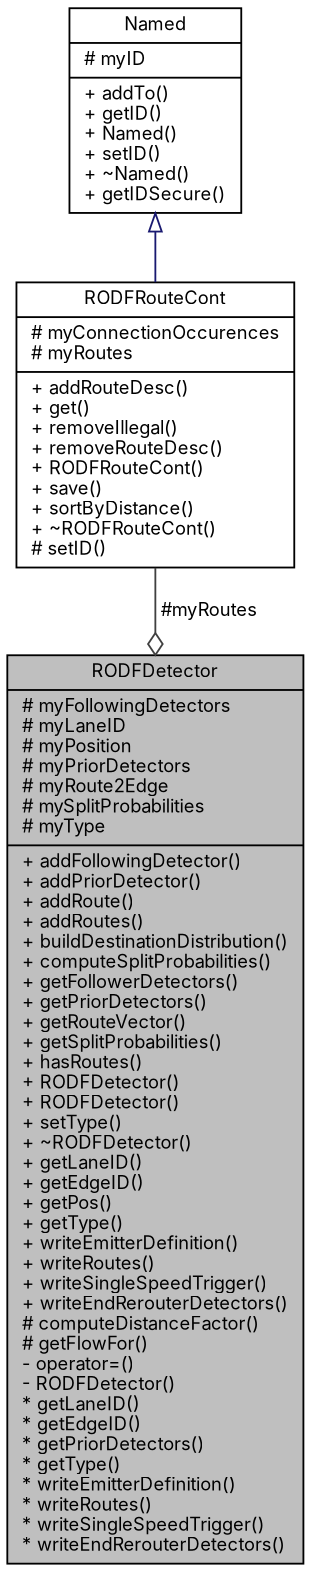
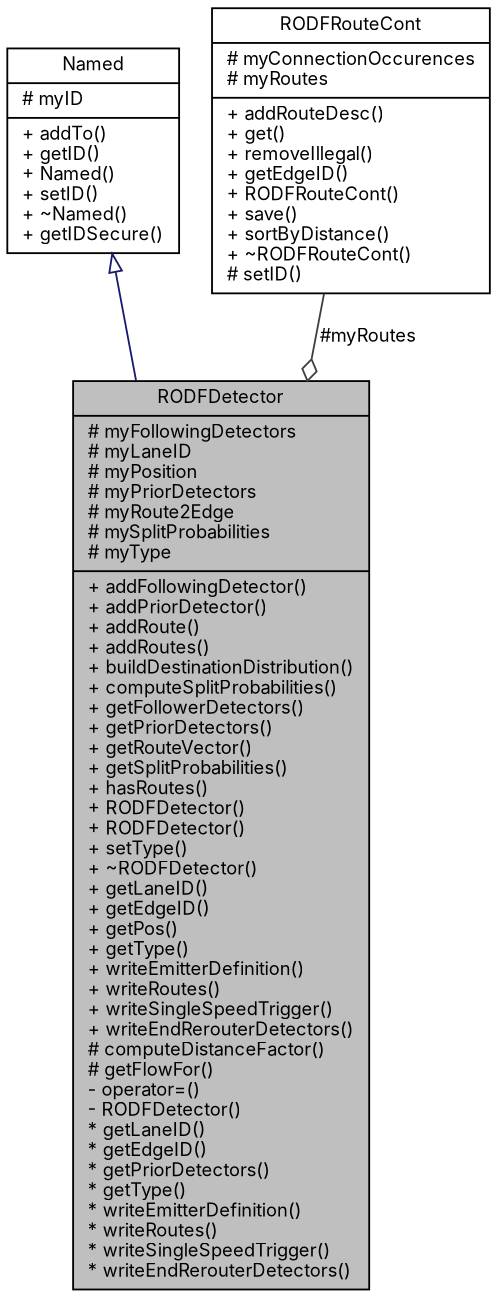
  digraph {
    fontname=Inter
    node [color=black fillcolor=white fontname=Inter fontsize=10 shape=record style=filled]
    edge [fontname=Inter fontsize=10 labelfontname=Helvetica labelfontsize=10 style=solid]
    n1 [fillcolor=grey75 fontcolor=black height=0.2 label="{RODFDetector\n|# myFollowingDetectors\l# myLaneID\l# myPosition\l# myPriorDetectors\l# myRoute2Edge\l# mySplitProbabilities\l# myType\l|+ addFollowingDetector()\l+ addPriorDetector()\l+ addRoute()\l+ addRoutes()\l+ buildDestinationDistribution()\l+ computeSplitProbabilities()\l+ getFollowerDetectors()\l+ getPriorDetectors()\l+ getRouteVector()\l+ getSplitProbabilities()\l+ hasRoutes()\l+ RODFDetector()\l+ RODFDetector()\l+ setType()\l+ ~RODFDetector()\l+ getLaneID()\l+ getEdgeID()\l+ getPos()\l+ getType()\l+ writeEmitterDefinition()\l+ writeRoutes()\l+ writeSingleSpeedTrigger()\l+ writeEndRerouterDetectors()\l# computeDistanceFactor()\l# getFlowFor()\l- operator=()\l- RODFDetector()\l* getLaneID()\l* getEdgeID()\l* getPriorDetectors()\l* getType()\l* writeEmitterDefinition()\l* writeRoutes()\l* writeSingleSpeedTrigger()\l* writeEndRerouterDetectors()\l}" width=0.4]
    n2 [height=0.2 label="{Named\n|# myID\l|+ addTo()\l+ getID()\l+ Named()\l+ setID()\l+ ~Named()\l+ getIDSecure()\l}" width=0.4]
-   n3 [height=0.2 label="{RODFRouteCont\n|# myConnectionOccurences\l# myRoutes\l|+ addRouteDesc()\l+ get()\l+ removeIllegal()\l+ removeRouteDesc()\l+ RODFRouteCont()\l+ save()\l+ sortByDistance()\l+ ~RODFRouteCont()\l# setID()\l}" width=0.4]
-   n2 -> n3 [arrowtail=onormal color=midnightblue dir=back]
+   n3 [height=0.2 label="{RODFRouteCont\n|# myConnectionOccurences\l# myRoutes\l|+ addRouteDesc()\l+ get()\l+ removeIllegal()\l+ getEdgeID()\l+ RODFRouteCont()\l+ save()\l+ sortByDistance()\l+ ~RODFRouteCont()\l# setID()\l}" width=0.4]
+   n2 -> n1 [arrowtail=onormal color=midnightblue dir=back]
    n3 -> n1 [arrowhead=odiamond color=grey25 label=" #myRoutes"]
  }
